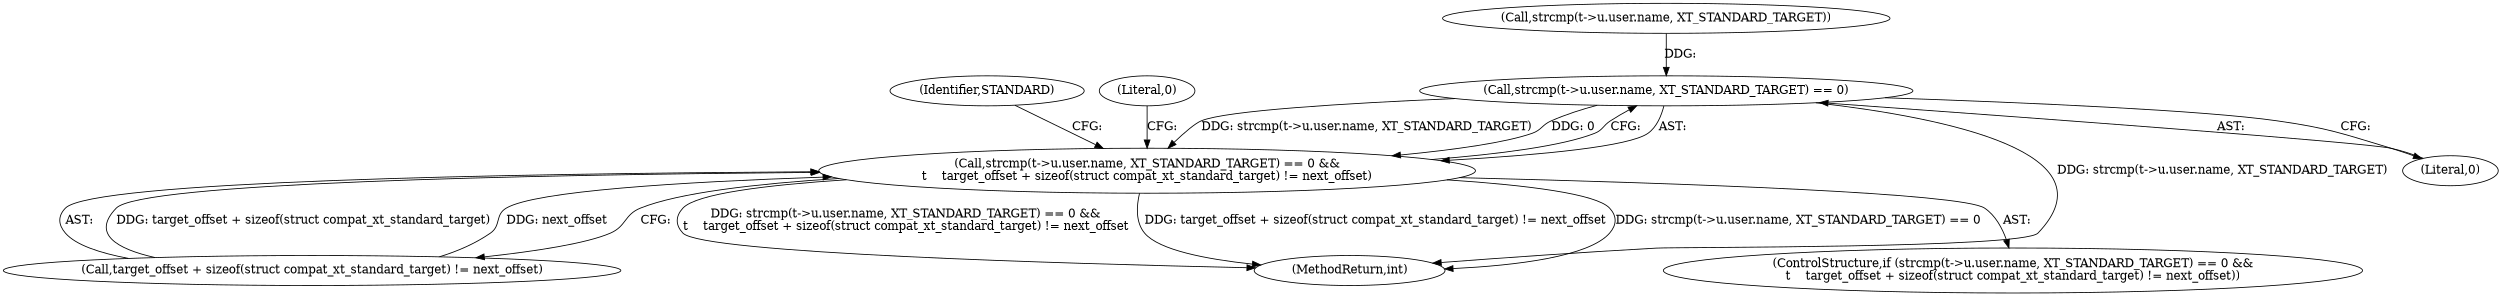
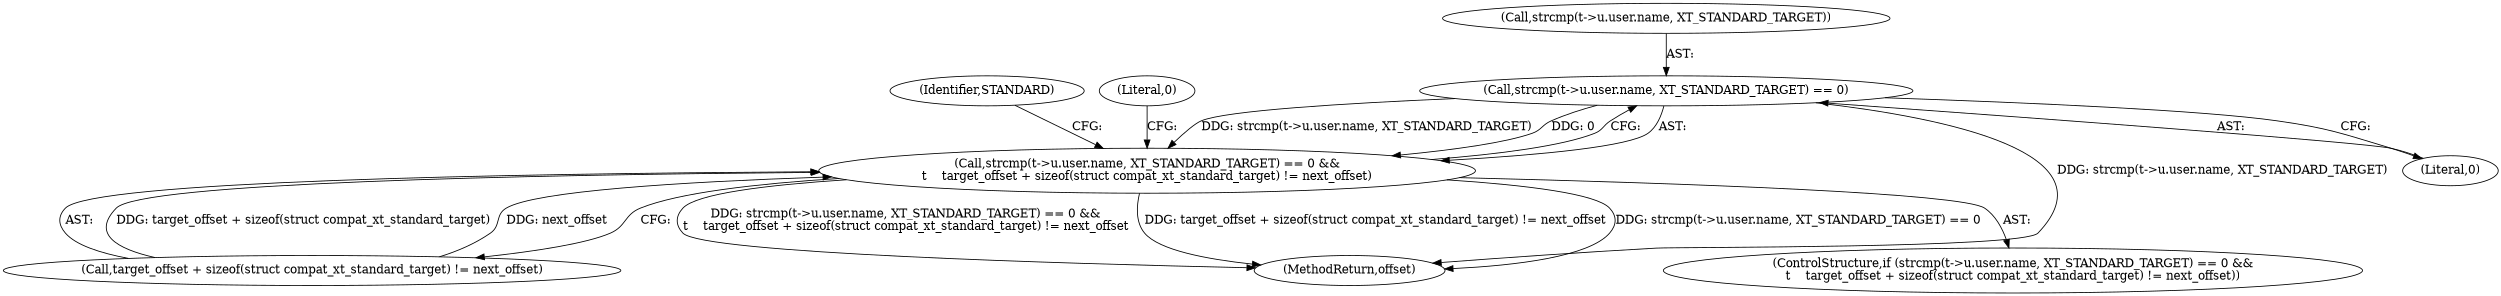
  digraph {
    n1 [label="(Call,strcmp(t->u.user.name, XT_STANDARD_TARGET) == 0)"]
    n2 [label="(Call,strcmp(t->u.user.name, XT_STANDARD_TARGET) == 0 &&\n\t    target_offset + sizeof(struct compat_xt_standard_target) != next_offset)"]
-   n3 [label="(MethodReturn,int)"]
+   n3 [label="(MethodReturn,offset)"]
    n4 [label="(Literal,0)"]
    n5 [label="(Call,target_offset + sizeof(struct compat_xt_standard_target) != next_offset)"]
    n6 [label="(ControlStructure,if (strcmp(t->u.user.name, XT_STANDARD_TARGET) == 0 &&\n\t    target_offset + sizeof(struct compat_xt_standard_target) != next_offset))"]
    n7 [label="(Identifier,STANDARD)"]
    n8 [label="(Literal,0)"]
    n9 [label="(Call,strcmp(t->u.user.name, XT_STANDARD_TARGET))"]
    n1 -> n2 [label="AST: "]
    n1 -> n2 [label="DDG: strcmp(t->u.user.name, XT_STANDARD_TARGET)"]
    n1 -> n2 [label="DDG: 0"]
    n1 -> n3 [label="DDG: strcmp(t->u.user.name, XT_STANDARD_TARGET)"]
    n1 -> n4 [label="CFG: "]
    n2 -> n1 [label="CFG: "]
    n2 -> n3 [label="DDG: strcmp(t->u.user.name, XT_STANDARD_TARGET) == 0"]
    n2 -> n3 [label="DDG: strcmp(t->u.user.name, XT_STANDARD_TARGET) == 0 &&\n\t    target_offset + sizeof(struct compat_xt_standard_target) != next_offset"]
    n2 -> n3 [label="DDG: target_offset + sizeof(struct compat_xt_standard_target) != next_offset"]
    n2 -> n5 [label="CFG: "]
    n2 -> n6 [label="AST: "]
    n4 -> n1 [label="AST: "]
    n5 -> n2 [label="AST: "]
    n5 -> n2 [label="DDG: target_offset + sizeof(struct compat_xt_standard_target)"]
    n5 -> n2 [label="DDG: next_offset"]
    n7 -> n2 [label="CFG: "]
    n8 -> n2 [label="CFG: "]
-   n9 -> n1 [label="DDG: "]
+   n9 -> n1 [label="AST: "]
  }
